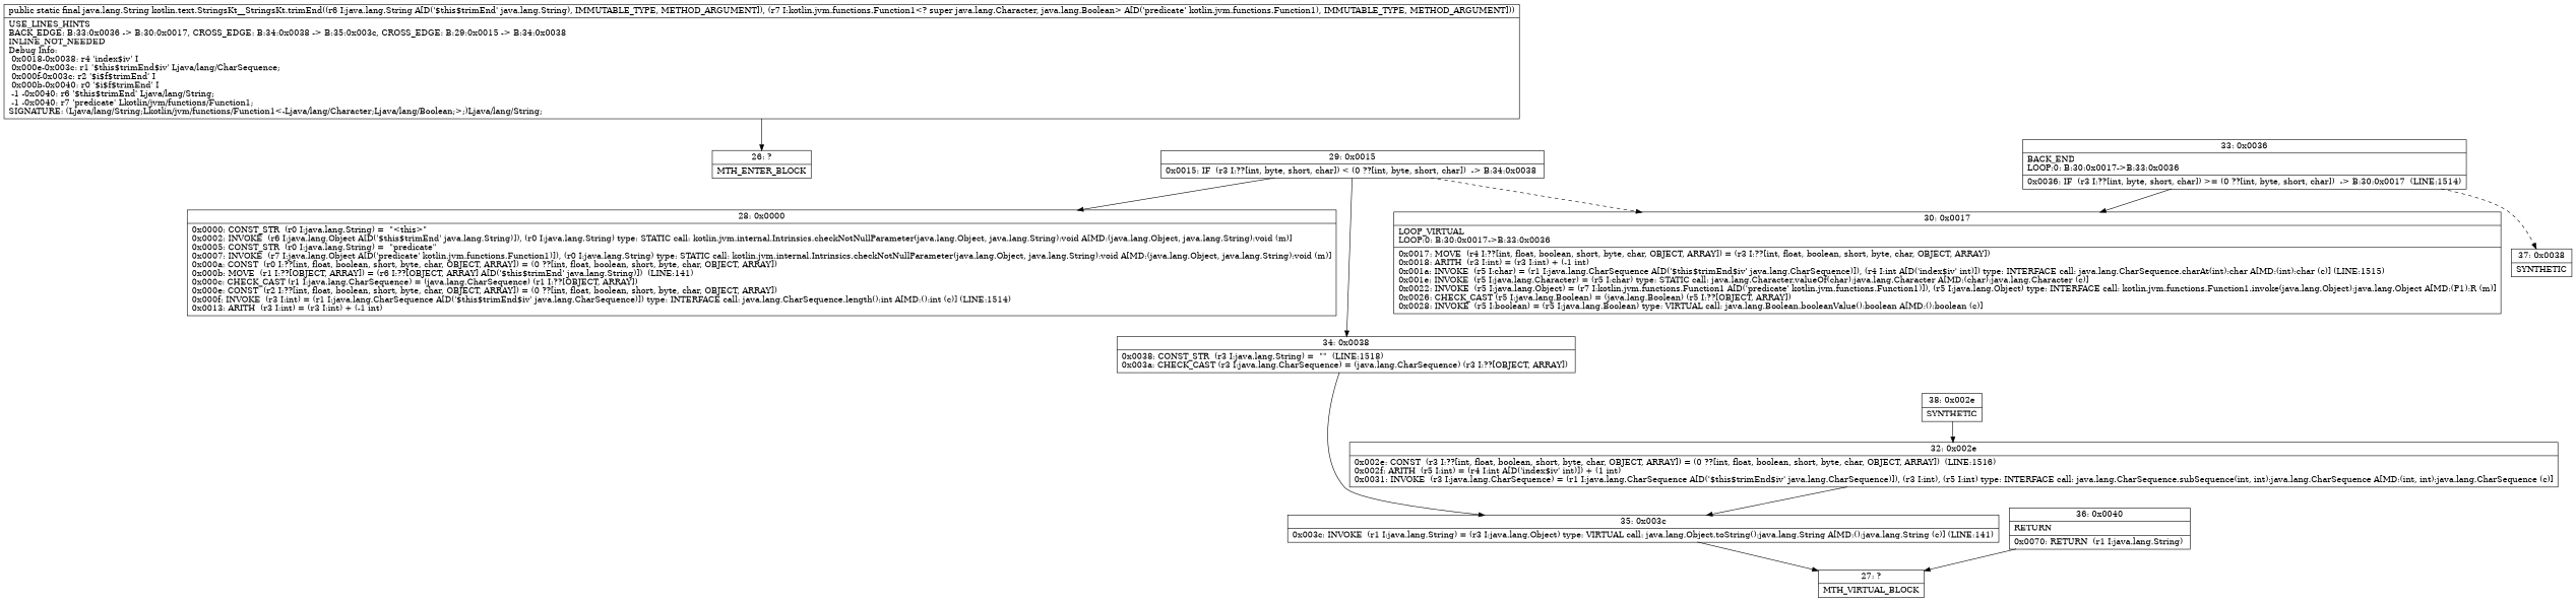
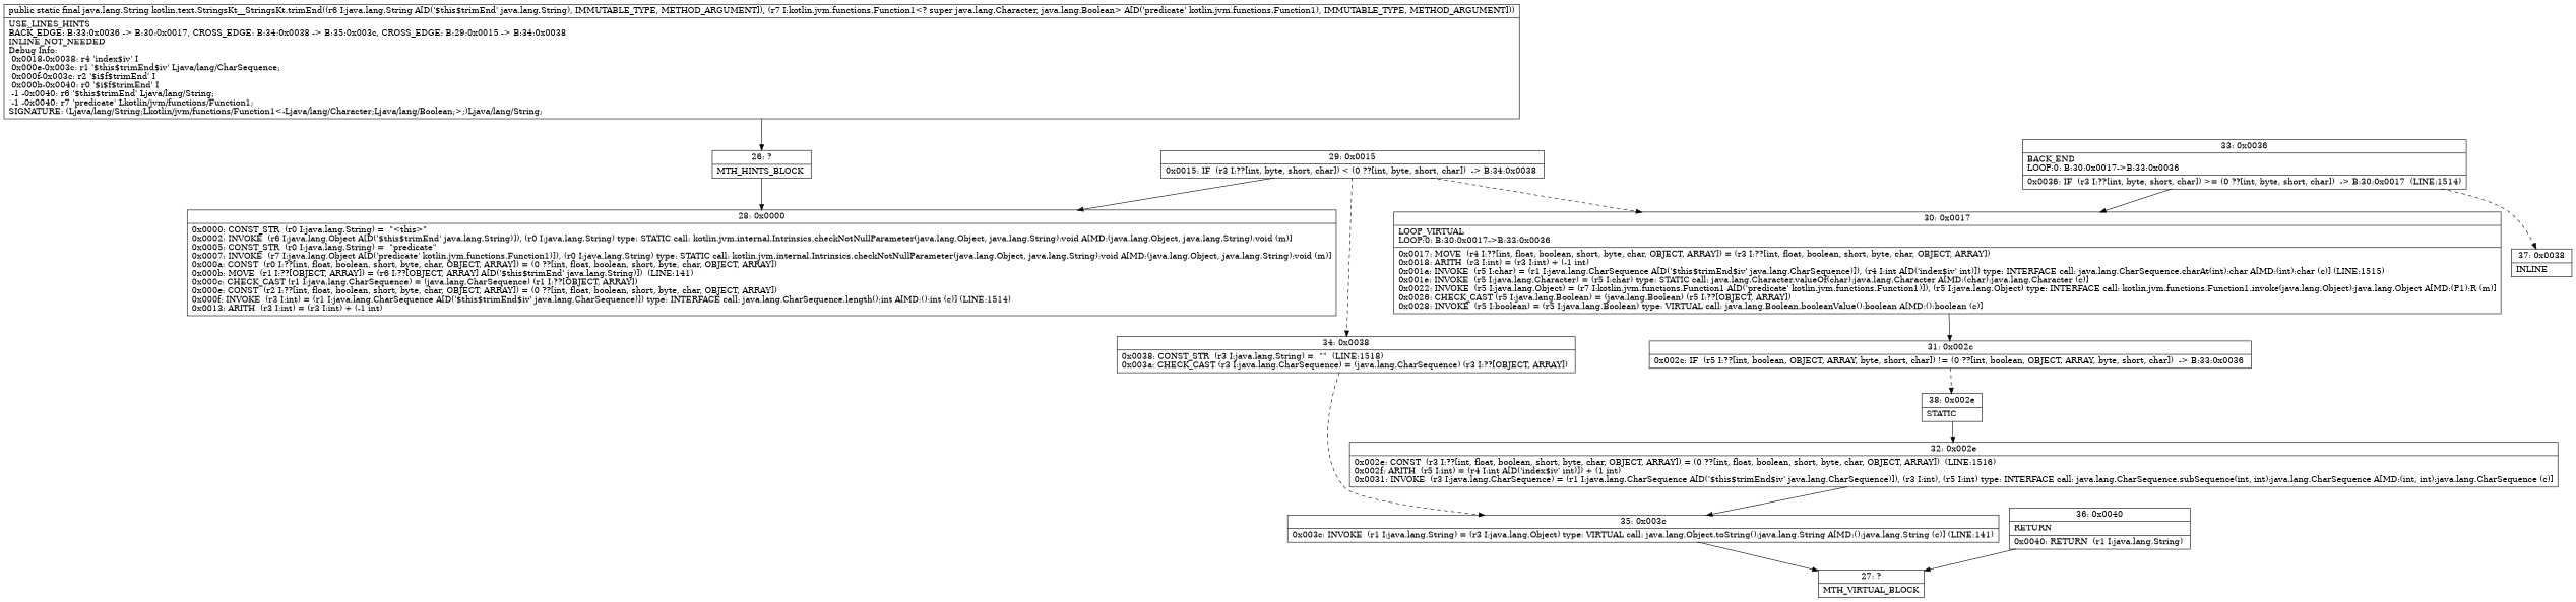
  digraph {
    node [shape=record]
-   n1 [label="{26\:\ ?|MTH_ENTER_BLOCK\l}"]
+   n1 [label="{26\:\ ?|MTH_HINTS_BLOCK\l}"]
    n2 [label="{28\:\ 0x0000|0x0000: CONST_STR  (r0 I:java.lang.String) =  \"\<this\>\" \l0x0002: INVOKE  (r6 I:java.lang.Object A[D('$this$trimEnd' java.lang.String)]), (r0 I:java.lang.String) type: STATIC call: kotlin.jvm.internal.Intrinsics.checkNotNullParameter(java.lang.Object, java.lang.String):void A[MD:(java.lang.Object, java.lang.String):void (m)]\l0x0005: CONST_STR  (r0 I:java.lang.String) =  \"predicate\" \l0x0007: INVOKE  (r7 I:java.lang.Object A[D('predicate' kotlin.jvm.functions.Function1)]), (r0 I:java.lang.String) type: STATIC call: kotlin.jvm.internal.Intrinsics.checkNotNullParameter(java.lang.Object, java.lang.String):void A[MD:(java.lang.Object, java.lang.String):void (m)]\l0x000a: CONST  (r0 I:??[int, float, boolean, short, byte, char, OBJECT, ARRAY]) = (0 ??[int, float, boolean, short, byte, char, OBJECT, ARRAY]) \l0x000b: MOVE  (r1 I:??[OBJECT, ARRAY]) = (r6 I:??[OBJECT, ARRAY] A[D('$this$trimEnd' java.lang.String)])  (LINE:141)\l0x000c: CHECK_CAST (r1 I:java.lang.CharSequence) = (java.lang.CharSequence) (r1 I:??[OBJECT, ARRAY]) \l0x000e: CONST  (r2 I:??[int, float, boolean, short, byte, char, OBJECT, ARRAY]) = (0 ??[int, float, boolean, short, byte, char, OBJECT, ARRAY]) \l0x000f: INVOKE  (r3 I:int) = (r1 I:java.lang.CharSequence A[D('$this$trimEnd$iv' java.lang.CharSequence)]) type: INTERFACE call: java.lang.CharSequence.length():int A[MD:():int (c)] (LINE:1514)\l0x0013: ARITH  (r3 I:int) = (r3 I:int) + (\-1 int) \l}"]
    n3 [label="{29\:\ 0x0015|0x0015: IF  (r3 I:??[int, byte, short, char]) \< (0 ??[int, byte, short, char])  \-\> B:34:0x0038 \l}"]
    n4 [label="{30\:\ 0x0017|LOOP_VIRTUAL\lLOOP:0: B:30:0x0017\-\>B:33:0x0036\l|0x0017: MOVE  (r4 I:??[int, float, boolean, short, byte, char, OBJECT, ARRAY]) = (r3 I:??[int, float, boolean, short, byte, char, OBJECT, ARRAY]) \l0x0018: ARITH  (r3 I:int) = (r3 I:int) + (\-1 int) \l0x001a: INVOKE  (r5 I:char) = (r1 I:java.lang.CharSequence A[D('$this$trimEnd$iv' java.lang.CharSequence)]), (r4 I:int A[D('index$iv' int)]) type: INTERFACE call: java.lang.CharSequence.charAt(int):char A[MD:(int):char (c)] (LINE:1515)\l0x001e: INVOKE  (r5 I:java.lang.Character) = (r5 I:char) type: STATIC call: java.lang.Character.valueOf(char):java.lang.Character A[MD:(char):java.lang.Character (c)]\l0x0022: INVOKE  (r5 I:java.lang.Object) = (r7 I:kotlin.jvm.functions.Function1 A[D('predicate' kotlin.jvm.functions.Function1)]), (r5 I:java.lang.Object) type: INTERFACE call: kotlin.jvm.functions.Function1.invoke(java.lang.Object):java.lang.Object A[MD:(P1):R (m)]\l0x0026: CHECK_CAST (r5 I:java.lang.Boolean) = (java.lang.Boolean) (r5 I:??[OBJECT, ARRAY]) \l0x0028: INVOKE  (r5 I:boolean) = (r5 I:java.lang.Boolean) type: VIRTUAL call: java.lang.Boolean.booleanValue():boolean A[MD:():boolean (c)]\l}"]
    n5 [label="{34\:\ 0x0038|0x0038: CONST_STR  (r3 I:java.lang.String) =  \"\"  (LINE:1518)\l0x003a: CHECK_CAST (r3 I:java.lang.CharSequence) = (java.lang.CharSequence) (r3 I:??[OBJECT, ARRAY]) \l}"]
+   n6 [label="{31\:\ 0x002c|0x002c: IF  (r5 I:??[int, boolean, OBJECT, ARRAY, byte, short, char]) != (0 ??[int, boolean, OBJECT, ARRAY, byte, short, char])  \-\> B:33:0x0036 \l}"]
    n7 [label="{35\:\ 0x003c|0x003c: INVOKE  (r1 I:java.lang.String) = (r3 I:java.lang.Object) type: VIRTUAL call: java.lang.Object.toString():java.lang.String A[MD:():java.lang.String (c)] (LINE:141)\l}"]
-   n8 [label="{38\:\ 0x002e|SYNTHETIC\l}"]
+   n8 [label="{38\:\ 0x002e|STATIC\l}"]
    n9 [label="{33\:\ 0x0036|BACK_END\lLOOP:0: B:30:0x0017\-\>B:33:0x0036\l|0x0036: IF  (r3 I:??[int, byte, short, char]) \>= (0 ??[int, byte, short, char])  \-\> B:30:0x0017  (LINE:1514)\l}"]
-   n10 [label="{37\:\ 0x0038|SYNTHETIC\l}"]
+   n10 [label="{37\:\ 0x0038|INLINE\l}"]
    n11 [label="{32\:\ 0x002e|0x002e: CONST  (r3 I:??[int, float, boolean, short, byte, char, OBJECT, ARRAY]) = (0 ??[int, float, boolean, short, byte, char, OBJECT, ARRAY])  (LINE:1516)\l0x002f: ARITH  (r5 I:int) = (r4 I:int A[D('index$iv' int)]) + (1 int) \l0x0031: INVOKE  (r3 I:java.lang.CharSequence) = (r1 I:java.lang.CharSequence A[D('$this$trimEnd$iv' java.lang.CharSequence)]), (r3 I:int), (r5 I:int) type: INTERFACE call: java.lang.CharSequence.subSequence(int, int):java.lang.CharSequence A[MD:(int, int):java.lang.CharSequence (c)]\l}"]
    n12 [label="{27\:\ ?|MTH_VIRTUAL_BLOCK\l}"]
-   n13 [label="{36\:\ 0x0040|RETURN\l|0x0070: RETURN  (r1 I:java.lang.String) \l}"]
+   n13 [label="{36\:\ 0x0040|RETURN\l|0x0040: RETURN  (r1 I:java.lang.String) \l}"]
    n14 [label="{public static final java.lang.String kotlin.text.StringsKt__StringsKt.trimEnd((r6 I:java.lang.String A[D('$this$trimEnd' java.lang.String), IMMUTABLE_TYPE, METHOD_ARGUMENT]), (r7 I:kotlin.jvm.functions.Function1\<? super java.lang.Character, java.lang.Boolean\> A[D('predicate' kotlin.jvm.functions.Function1), IMMUTABLE_TYPE, METHOD_ARGUMENT]))  | USE_LINES_HINTS\lBACK_EDGE: B:33:0x0036 \-\> B:30:0x0017, CROSS_EDGE: B:34:0x0038 \-\> B:35:0x003c, CROSS_EDGE: B:29:0x0015 \-\> B:34:0x0038\lINLINE_NOT_NEEDED\lDebug Info:\l  0x0018\-0x0038: r4 'index$iv' I\l  0x000e\-0x003c: r1 '$this$trimEnd$iv' Ljava\/lang\/CharSequence;\l  0x000f\-0x003c: r2 '$i$f$trimEnd' I\l  0x000b\-0x0040: r0 '$i$f$trimEnd' I\l  \-1 \-0x0040: r6 '$this$trimEnd' Ljava\/lang\/String;\l  \-1 \-0x0040: r7 'predicate' Lkotlin\/jvm\/functions\/Function1;\lSIGNATURE: (Ljava\/lang\/String;Lkotlin\/jvm\/functions\/Function1\<\-Ljava\/lang\/Character;Ljava\/lang\/Boolean;\>;)Ljava\/lang\/String;\l}"]
+   n1 -> n2
    n3 -> n2
    n3 -> n4 [style=dashed]
-   n3 -> n5
-   n5 -> n7
+   n3 -> n5 [style=dashed]
+   n4 -> n6
+   n5 -> n7 [style=dashed]
+   n6 -> n8 [style=dashed]
    n7 -> n12
    n8 -> n11
    n9 -> n4
    n9 -> n10 [style=dashed]
    n11 -> n7
    n13 -> n12
    n14 -> n1
  }
